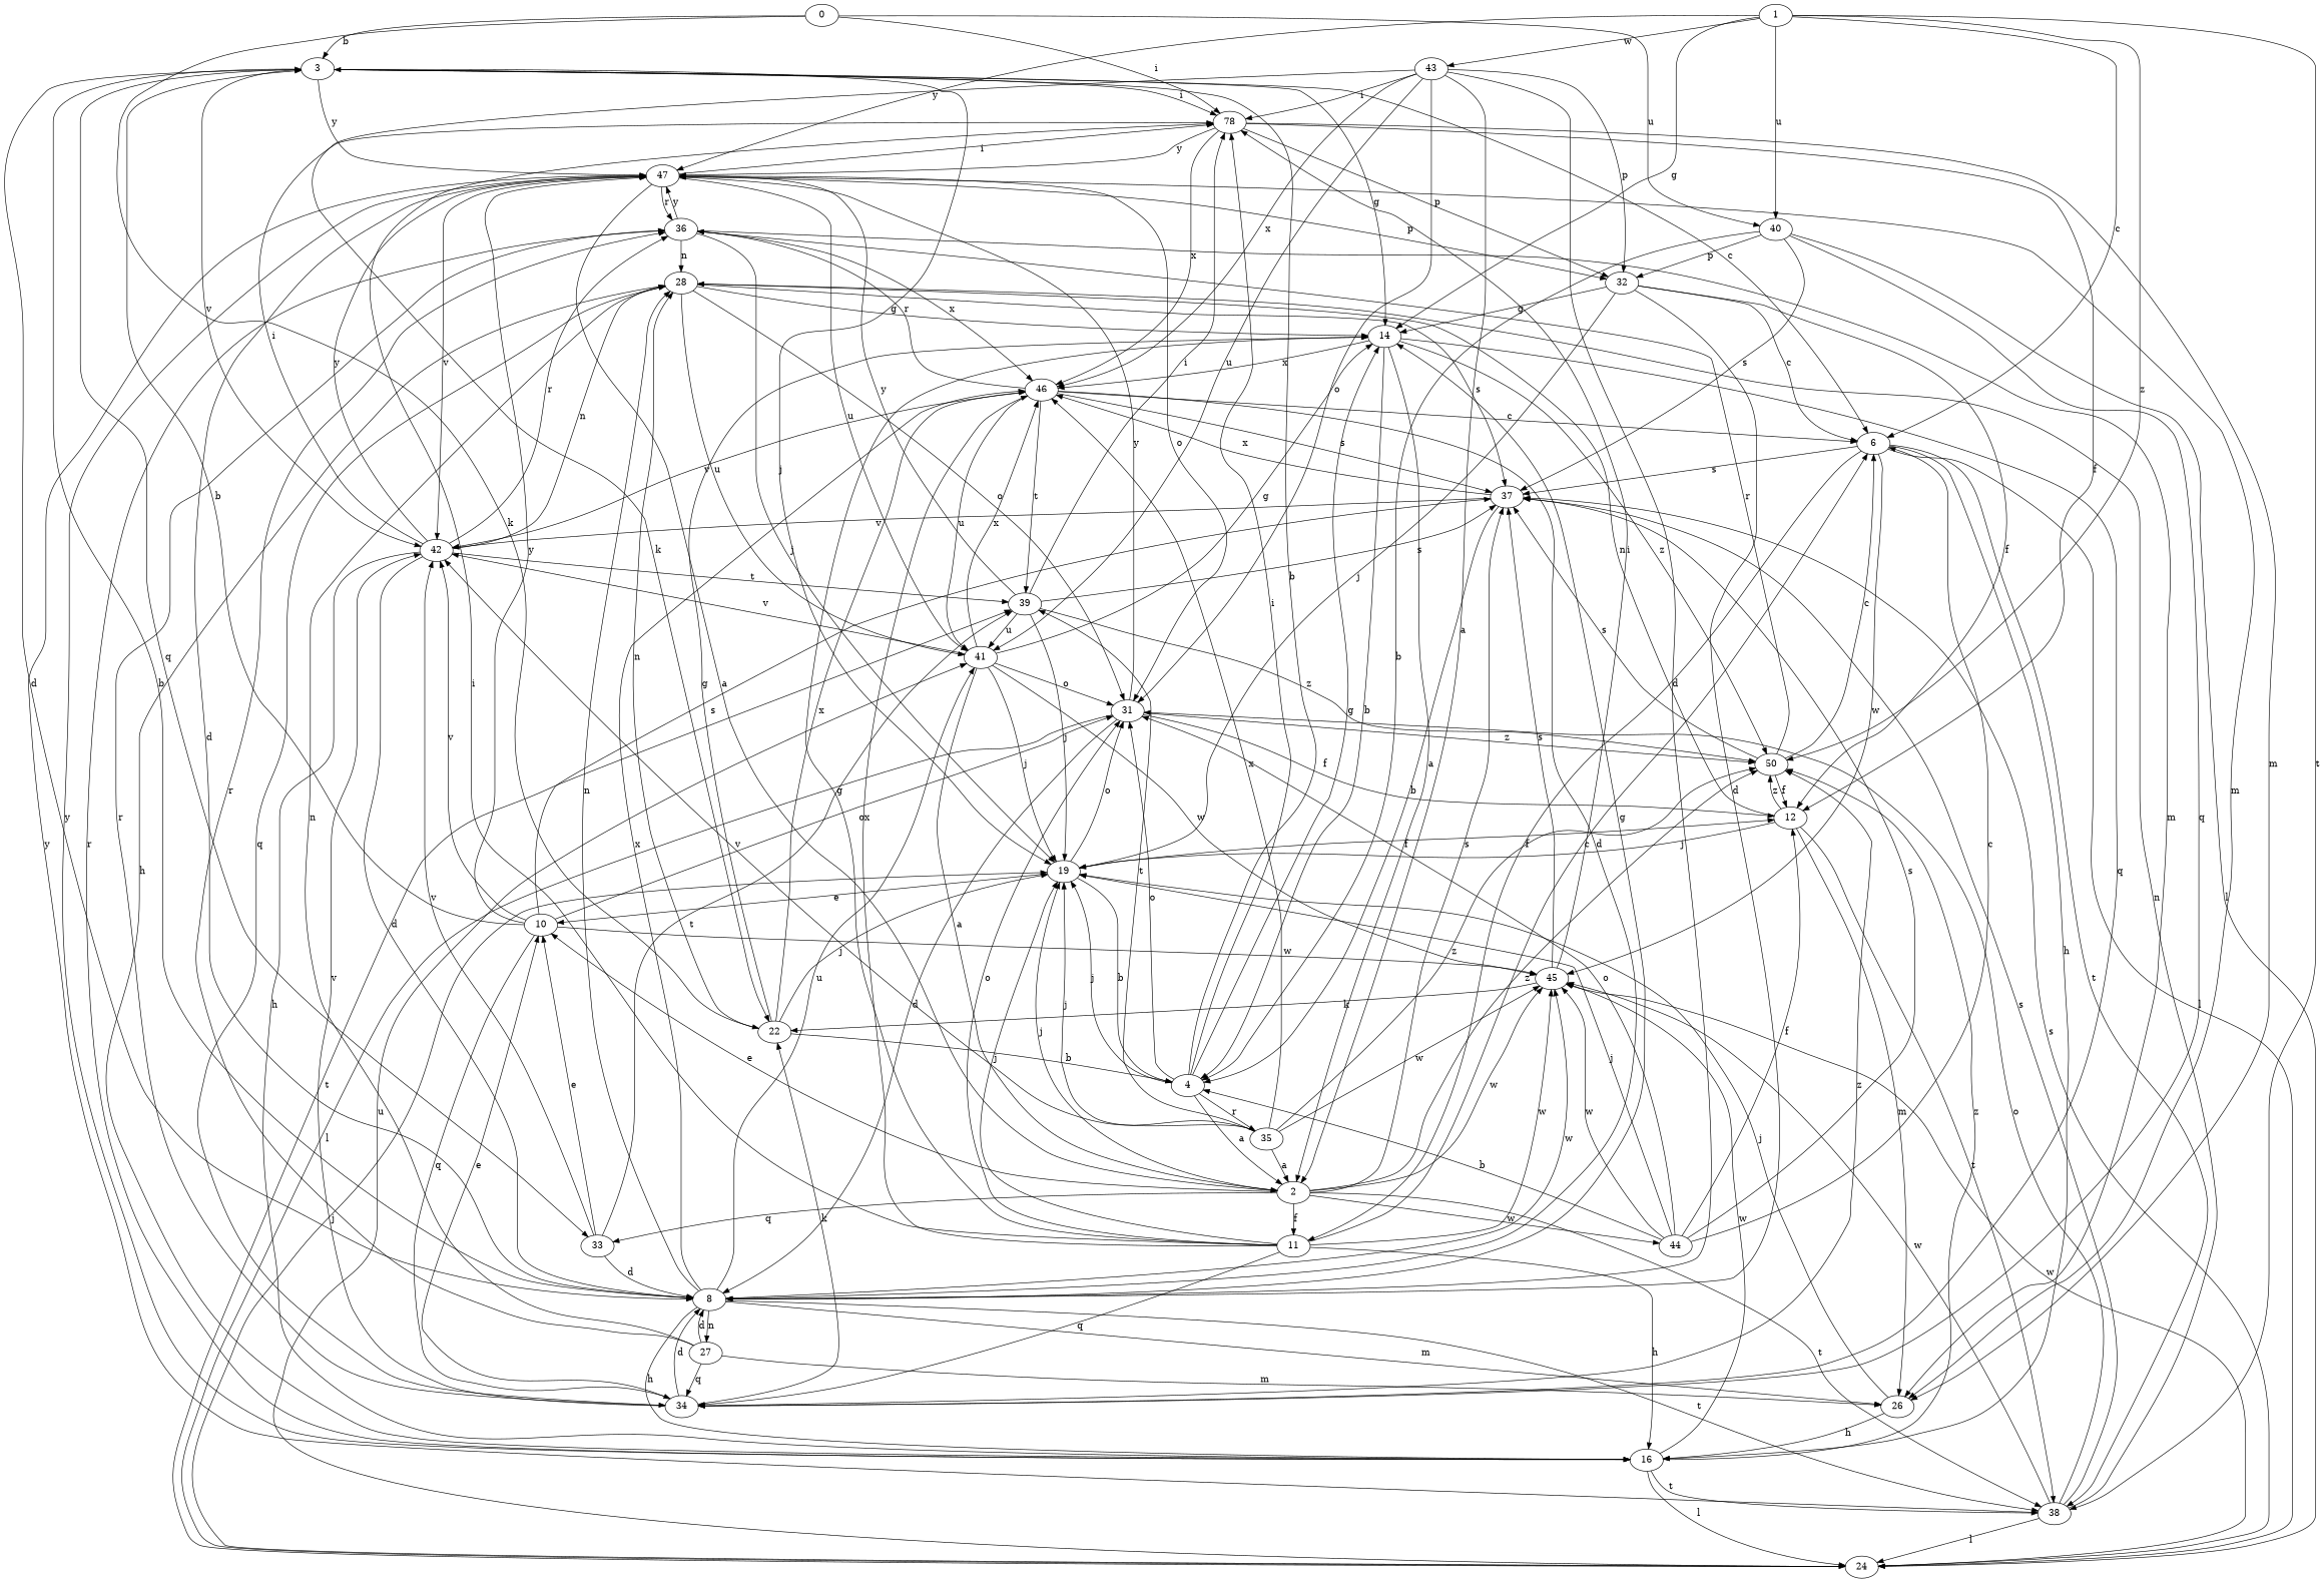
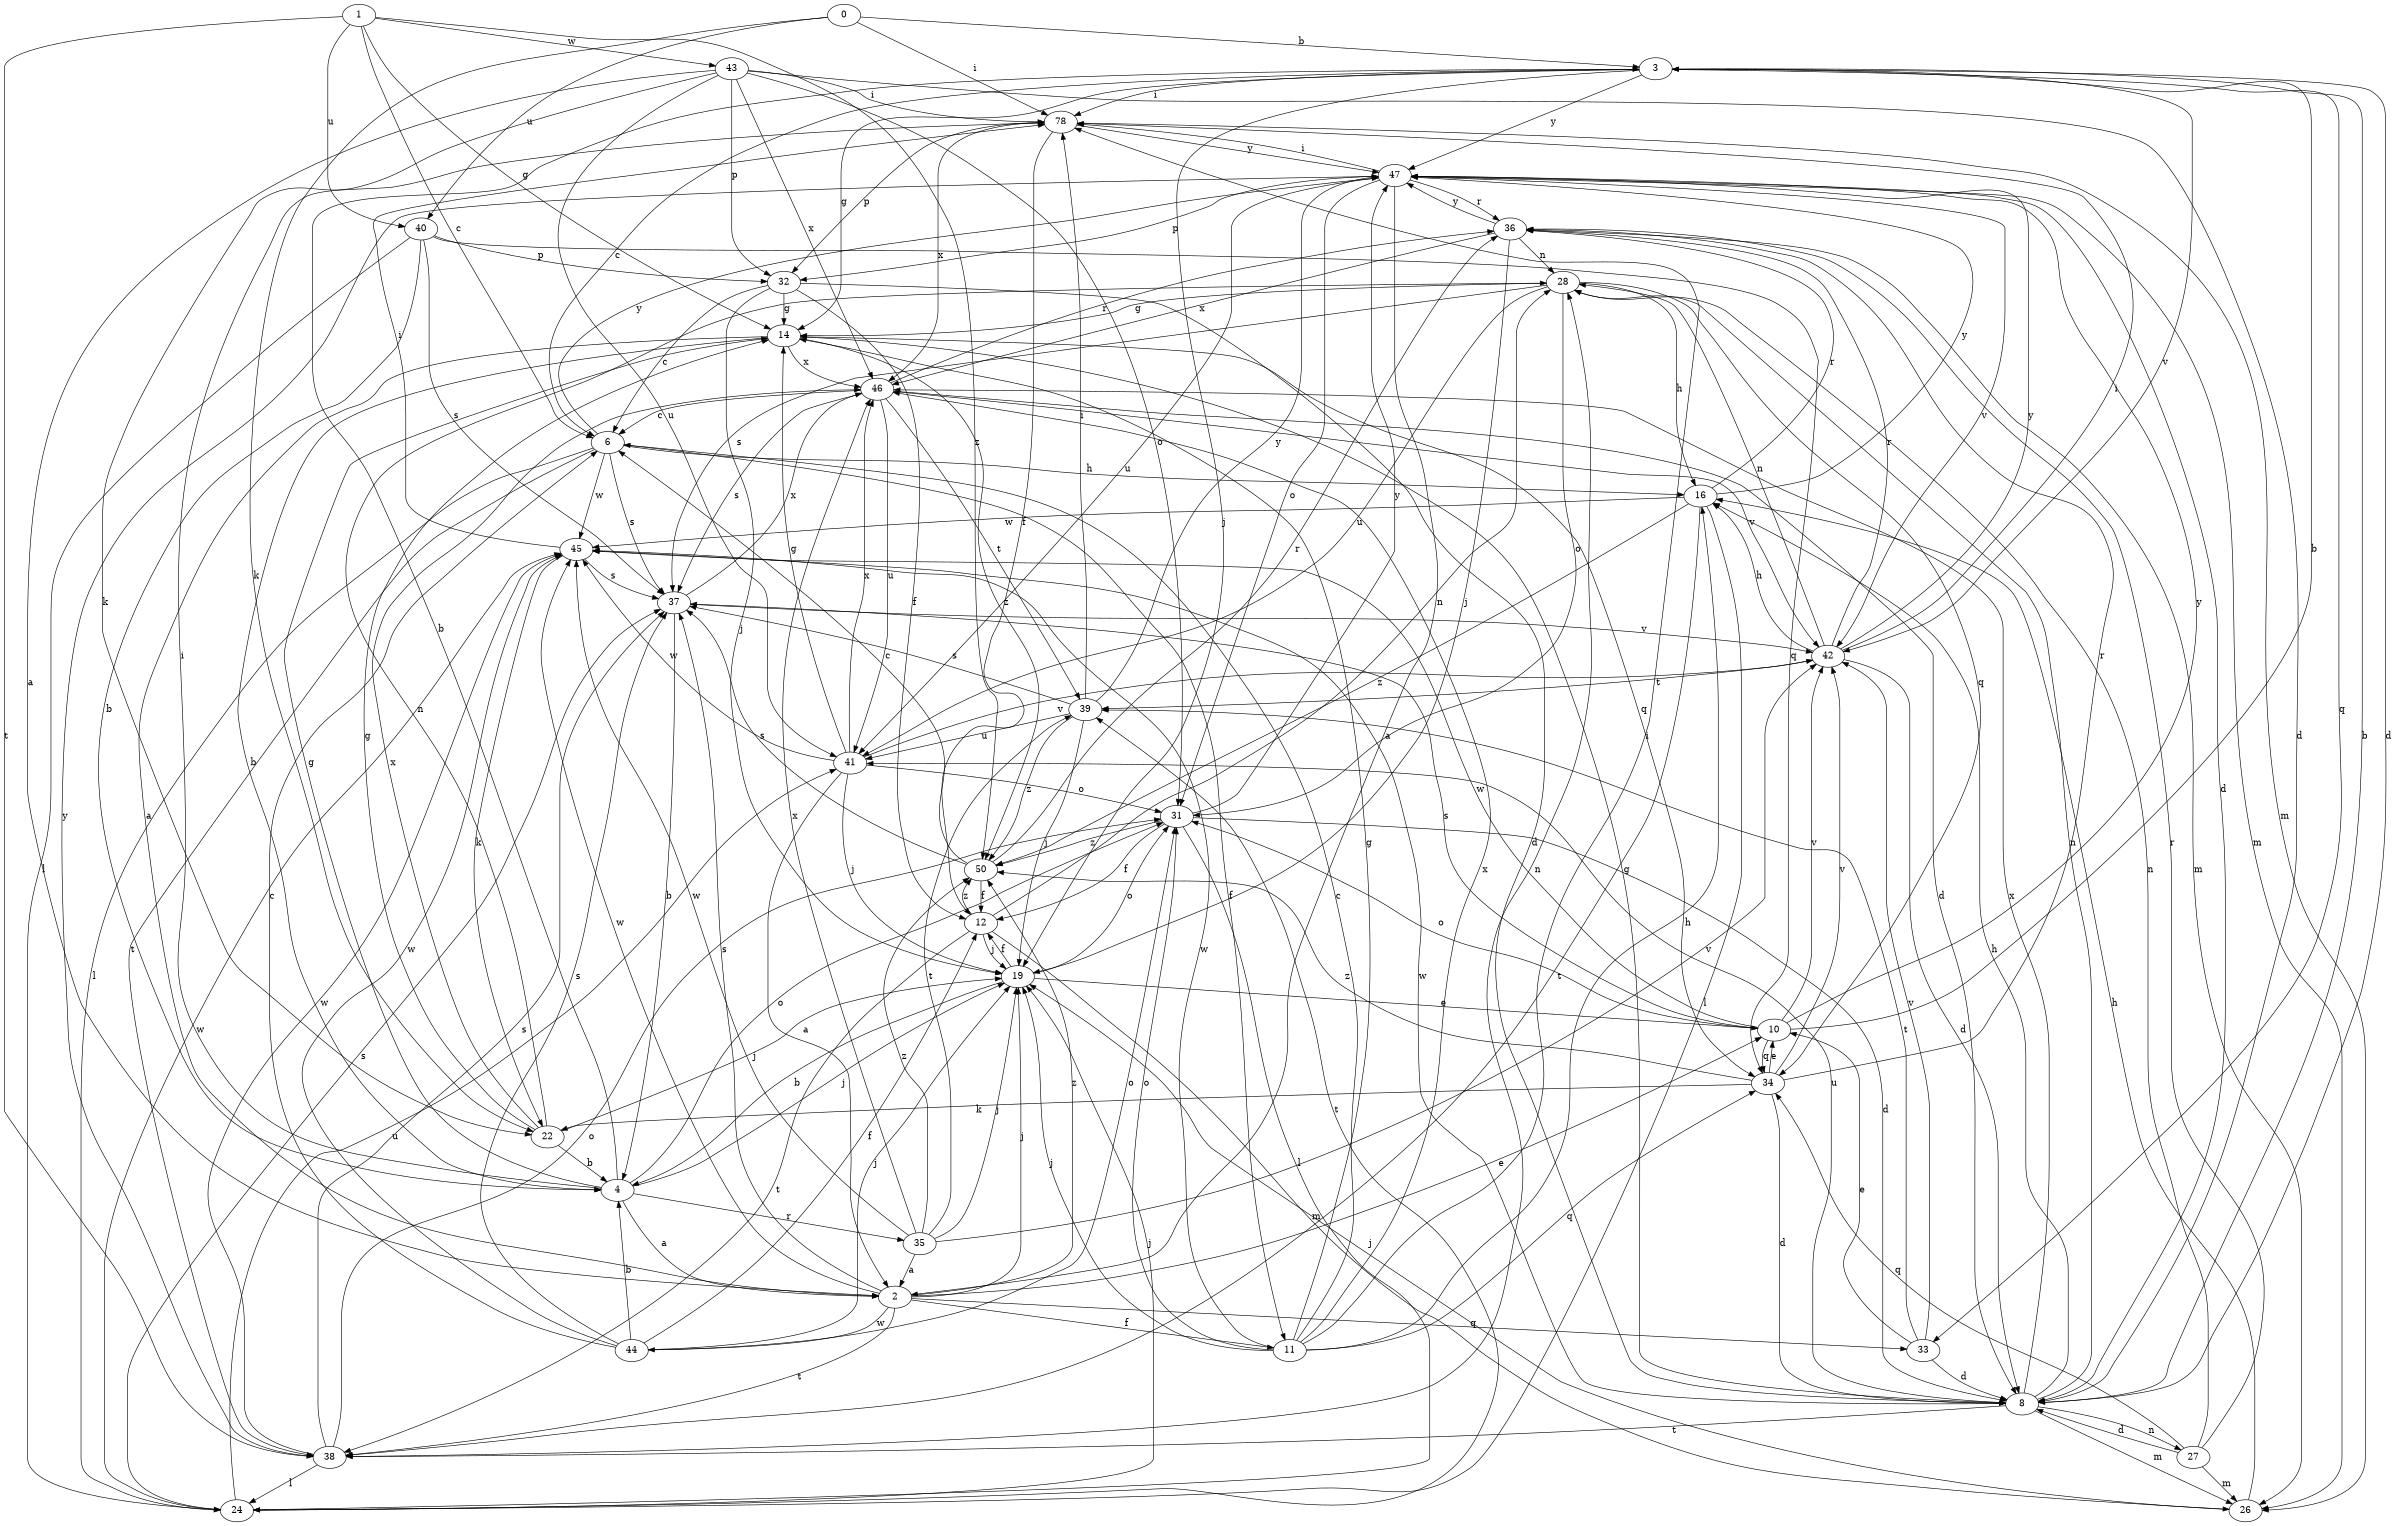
  strict digraph {
    0
    3
    n3 [label=78]
    22
    40
    6
    14
    47
    19
    33
    8
    42
    26
    46
    12
    32
    4
    28
    37
    24
    34
    1
    38
    43
    50
    11
    45
    16
    2
    31
    41
    36
    10
    44
    39
    27
    35
    0 -> 3 [label=b]
    0 -> n3 [label=i]
    0 -> 22 [label=k]
    0 -> 40 [label=u]
    3 -> n3 [label=i]
    3 -> 6 [label=c]
    3 -> 14 [label=g]
    3 -> 47 [label=y]
    3 -> 19 [label=j]
    3 -> 33 [label=q]
    3 -> 8 [label=d]
    3 -> 42 [label=v]
    n3 -> 47 [label=y]
    n3 -> 26 [label=m]
    n3 -> 46 [label=x]
    n3 -> 12 [label=f]
    n3 -> 32 [label=p]
    22 -> 14 [label=g]
    22 -> 19 [label=j]
    22 -> 46 [label=x]
    22 -> 4 [label=b]
    22 -> 28 [label=n]
    40 -> 32 [label=p]
    40 -> 4 [label=b]
    40 -> 37 [label=s]
    40 -> 24 [label=l]
    40 -> 34 [label=q]
    6 -> 37 [label=s]
    6 -> 24 [label=l]
    6 -> 38 [label=t]
    6 -> 11 [label=f]
    6 -> 45 [label=w]
    6 -> 16 [label=h]
    14 -> 46 [label=x]
    14 -> 4 [label=b]
    14 -> 34 [label=q]
    14 -> 50 [label=z]
    14 -> 2 [label=a]
    47 -> n3 [label=i]
    47 -> 8 [label=d]
    47 -> 42 [label=v]
    47 -> 26 [label=m]
    47 -> 32 [label=p]
    47 -> 2 [label=a]
    47 -> 31 [label=o]
    47 -> 41 [label=u]
    47 -> 36 [label=r]
    19 -> 12 [label=f]
    19 -> 4 [label=b]
    19 -> 31 [label=o]
    19 -> 10 [label=e]
    33 -> 8 [label=d]
    33 -> 42 [label=v]
    33 -> 10 [label=e]
    33 -> 39 [label=t]
    8 -> 3 [label=b]
    8 -> 14 [label=g]
    8 -> 26 [label=m]
    8 -> 46 [label=x]
    8 -> 28 [label=n]
    8 -> 38 [label=t]
    8 -> 45 [label=w]
    8 -> 16 [label=h]
    8 -> 41 [label=u]
    8 -> 27 [label=n]
    42 -> n3 [label=i]
    42 -> 47 [label=y]
    42 -> 8 [label=d]
    42 -> 28 [label=n]
    42 -> 16 [label=h]
    42 -> 36 [label=r]
    42 -> 39 [label=t]
    26 -> 19 [label=j]
    26 -> 16 [label=h]
    46 -> 6 [label=c]
    46 -> 8 [label=d]
    46 -> 42 [label=v]
    46 -> 37 [label=s]
    46 -> 41 [label=u]
    46 -> 36 [label=r]
    46 -> 39 [label=t]
    12 -> 19 [label=j]
    12 -> 26 [label=m]
    12 -> 28 [label=n]
    12 -> 38 [label=t]
    12 -> 50 [label=z]
    32 -> 6 [label=c]
    32 -> 14 [label=g]
    32 -> 19 [label=j]
    32 -> 8 [label=d]
    32 -> 12 [label=f]
    4 -> 3 [label=b]
    4 -> n3 [label=i]
    4 -> 14 [label=g]
    4 -> 19 [label=j]
    4 -> 2 [label=a]
    4 -> 31 [label=o]
    4 -> 35 [label=r]
    28 -> 14 [label=g]
    28 -> 37 [label=s]
    28 -> 34 [label=q]
    28 -> 16 [label=h]
    28 -> 31 [label=o]
    28 -> 41 [label=u]
    37 -> 42 [label=v]
    37 -> 46 [label=x]
    37 -> 4 [label=b]
    24 -> 19 [label=j]
    24 -> 37 [label=s]
    24 -> 45 [label=w]
    24 -> 41 [label=u]
    24 -> 39 [label=t]
    34 -> 22 [label=k]
    34 -> 8 [label=d]
    34 -> 42 [label=v]
    34 -> 50 [label=z]
    34 -> 36 [label=r]
    34 -> 10 [label=e]
    1 -> 40 [label=u]
    1 -> 6 [label=c]
    1 -> 14 [label=g]
-   1 -> 47 [label=y]
+   6 -> 47 [label=y]
    1 -> 38 [label=t]
    1 -> 43 [label=w]
    1 -> 50 [label=z]
    38 -> 47 [label=y]
    38 -> 28 [label=n]
    38 -> 37 [label=s]
    38 -> 24 [label=l]
    38 -> 45 [label=w]
    38 -> 31 [label=o]
    43 -> n3 [label=i]
    43 -> 22 [label=k]
    43 -> 8 [label=d]
    43 -> 46 [label=x]
    43 -> 32 [label=p]
    43 -> 2 [label=a]
    43 -> 31 [label=o]
    43 -> 41 [label=u]
    50 -> 6 [label=c]
    50 -> 12 [label=f]
    50 -> 37 [label=s]
    50 -> 36 [label=r]
    11 -> n3 [label=i]
    11 -> 6 [label=c]
    11 -> 14 [label=g]
    11 -> 19 [label=j]
    11 -> 46 [label=x]
    11 -> 34 [label=q]
    11 -> 45 [label=w]
    11 -> 16 [label=h]
    11 -> 31 [label=o]
    45 -> n3 [label=i]
    45 -> 22 [label=k]
    45 -> 37 [label=s]
    16 -> 47 [label=y]
    16 -> 24 [label=l]
    16 -> 38 [label=t]
    16 -> 50 [label=z]
    16 -> 45 [label=w]
    16 -> 36 [label=r]
    2 -> 19 [label=j]
    2 -> 33 [label=q]
    2 -> 37 [label=s]
    2 -> 38 [label=t]
    2 -> 50 [label=z]
    2 -> 11 [label=f]
    2 -> 45 [label=w]
    2 -> 10 [label=e]
    2 -> 44 [label=w]
    31 -> 47 [label=y]
    31 -> 8 [label=d]
    31 -> 12 [label=f]
    31 -> 24 [label=l]
    31 -> 50 [label=z]
    41 -> 14 [label=g]
    41 -> 19 [label=j]
    41 -> 42 [label=v]
    41 -> 46 [label=x]
    41 -> 45 [label=w]
    41 -> 2 [label=a]
    41 -> 31 [label=o]
    36 -> 47 [label=y]
    36 -> 19 [label=j]
    36 -> 26 [label=m]
    36 -> 46 [label=x]
    36 -> 28 [label=n]
    10 -> 3 [label=b]
    10 -> 47 [label=y]
    10 -> 42 [label=v]
    10 -> 37 [label=s]
    10 -> 34 [label=q]
    10 -> 45 [label=w]
    10 -> 31 [label=o]
    44 -> 6 [label=c]
    44 -> 19 [label=j]
    44 -> 12 [label=f]
    44 -> 4 [label=b]
    44 -> 37 [label=s]
    44 -> 45 [label=w]
    44 -> 31 [label=o]
    39 -> n3 [label=i]
    39 -> 47 [label=y]
    39 -> 19 [label=j]
    39 -> 37 [label=s]
    39 -> 50 [label=z]
    39 -> 41 [label=u]
    27 -> 8 [label=d]
    27 -> 26 [label=m]
    27 -> 28 [label=n]
    27 -> 34 [label=q]
    27 -> 36 [label=r]
    35 -> 19 [label=j]
    35 -> 42 [label=v]
    35 -> 46 [label=x]
    35 -> 50 [label=z]
    35 -> 45 [label=w]
    35 -> 2 [label=a]
    35 -> 39 [label=t]
  }
